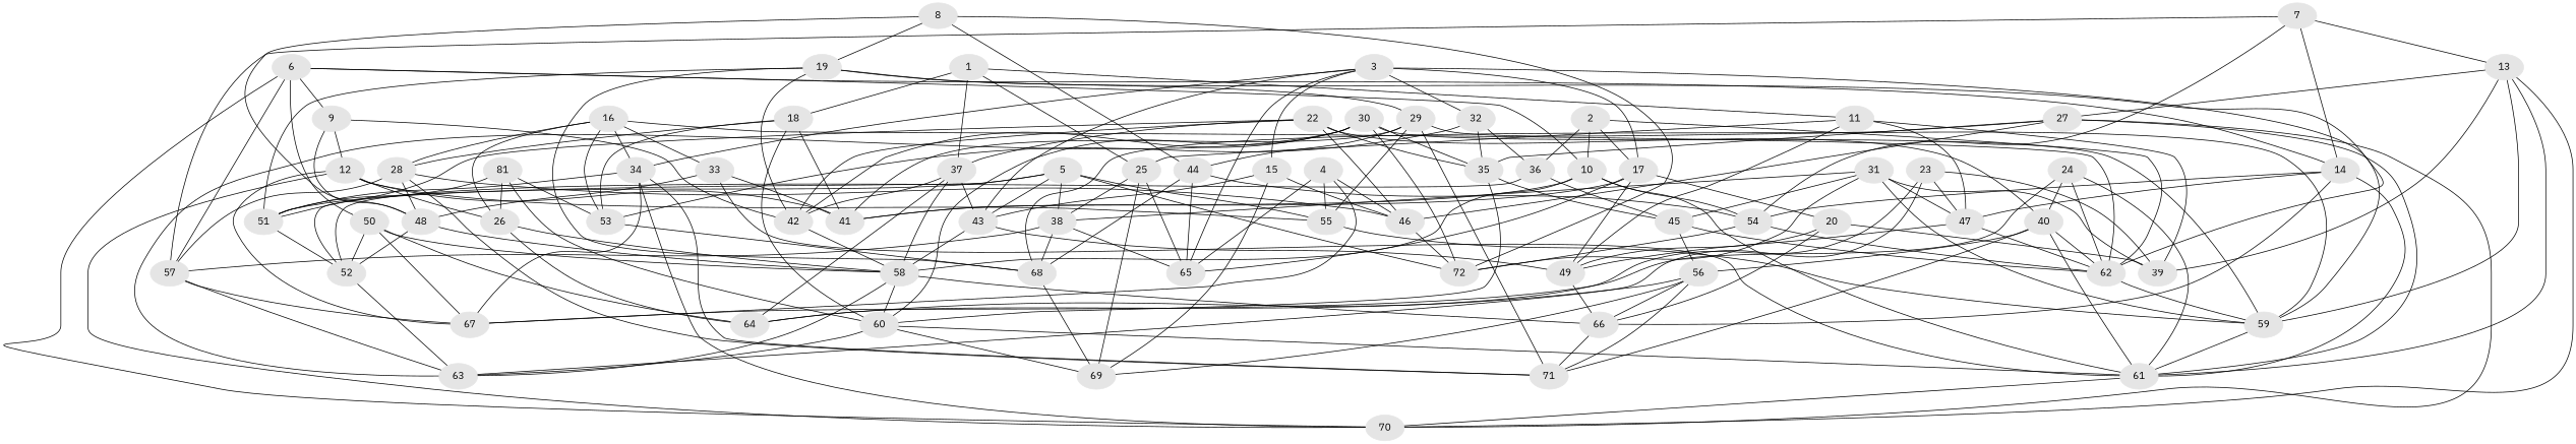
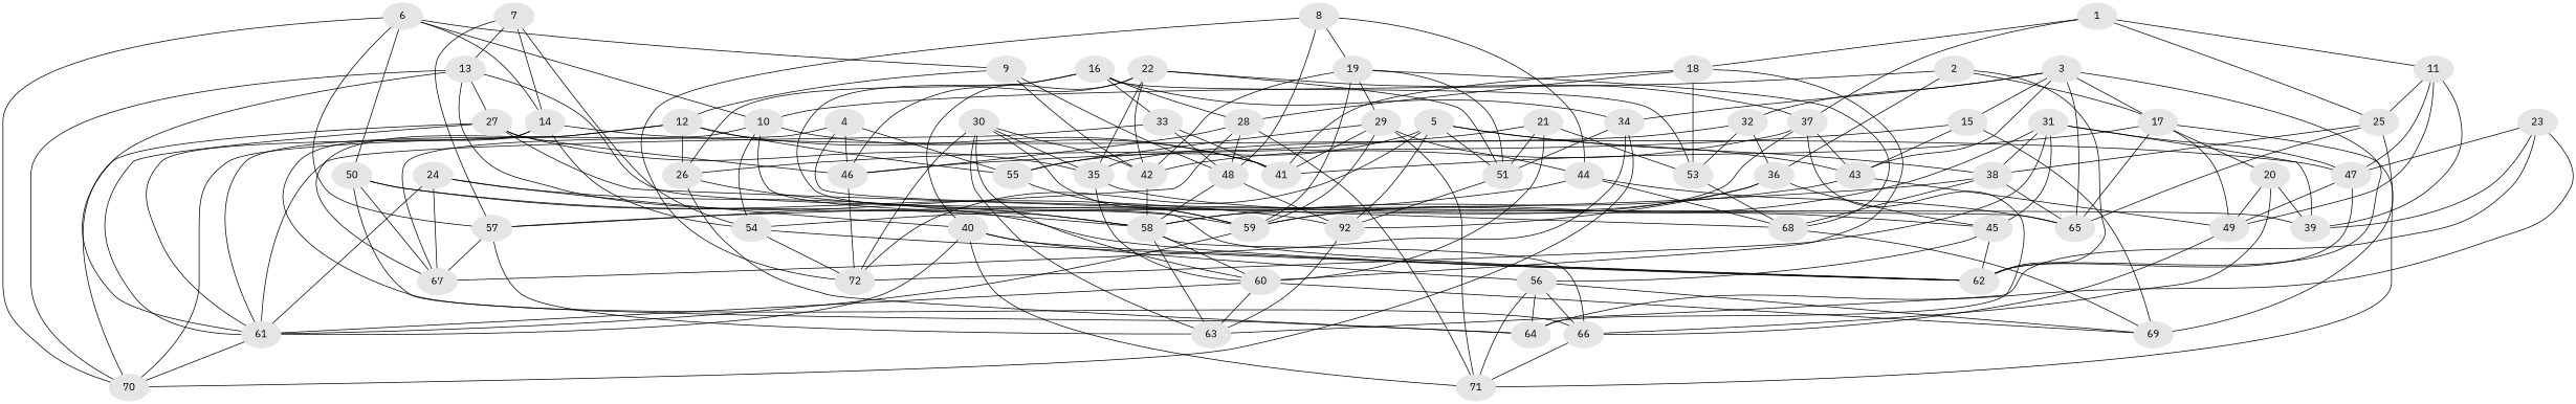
  graph {
    fontname="IBM Plex Sans"
    node [color=gray90 fontname="IBM Plex Sans" style=filled]
    edge [fontname="IBM Plex Sans" weight=1.0]
    1
    11
    18
    25
    37
    39
    47
    49
    41
    28
    53
    60
    65
    38
    69
    43
    42
    58
    64
    2
    10
    17
    36
    62
    54
    61
    20
-   52
+   52 [label=92]
    59
    45
    3
    15
    32
    34
    46
    35
    67
    51
    70
    71
    4
    55
    72
    5
    57
    68
    63
    6
    9
    14
    50
    48
    12
    66
    7
    13
    27
    8
    19
    44
    29
    26
    16
    33
-   21 [label=81]
+   21
    22
    40
    56
    23
    24
    30
    31
    1 -- 11
    1 -- 18
    1 -- 25
    1 -- 37
    11 -- 25
    11 -- 39 [weight=2.0]
    11 -- 47
    11 -- 49
    18 -- 41
    18 -- 28
    18 -- 53 [weight=2.0]
    18 -- 60
    25 -- 65
    25 -- 38
    25 -- 69 [weight=2.0]
    37 -- 43
    37 -- 42
    37 -- 58
    37 -- 64
    47 -- 49
    47 -- 62
    49 -- 66
    28 -- 46
    28 -- 71
    28 -- 57
    28 -- 48
    53 -- 68
    60 -- 69
    60 -- 61
    60 -- 63
    38 -- 65
    38 -- 57
    38 -- 68
    43 -- 49
    43 -- 58
    42 -- 58
    58 -- 60
    58 -- 63
    58 -- 66
    2 -- 10
    2 -- 17
    2 -- 36
    2 -- 62
    10 -- 41
    10 -- 58
    10 -- 54
    10 -- 61
    17 -- 49
    17 -- 41
    17 -- 65
    17 -- 20
    36 -- 52
-   62 -- 59 [weight=2.0]
+   36 -- 59 [weight=2.0]
    36 -- 45
    54 -- 62
    54 -- 72
    61 -- 70
    20 -- 39
    20 -- 49
    20 -- 66
    52 -- 63
    59 -- 61
    45 -- 62 [weight=2.0]
    45 -- 56
    3 -- 65
    3 -- 43
    3 -- 17
    3 -- 62 [weight=2.0]
    3 -- 15
    3 -- 32
    3 -- 34
    15 -- 69
    15 -- 43
    15 -- 46
    32 -- 53
    32 -- 36
    32 -- 35
    34 -- 67
    34 -- 51
    34 -- 70
-   34 -- 71
+   17 -- 71
    46 -- 72
    35 -- 60
    35 -- 45
    51 -- 52
    4 -- 65
    4 -- 46
    4 -- 67
    4 -- 55
    55 -- 59 [weight=2.0]
    5 -- 38
    5 -- 43
    5 -- 52
    5 -- 51
    5 -- 55
    5 -- 72
    57 -- 67
    57 -- 63
    68 -- 69
    6 -- 10
    6 -- 70
    6 -- 57
    6 -- 9
    6 -- 14
    6 -- 50
    9 -- 42
    9 -- 48
    9 -- 12
    14 -- 47
    14 -- 54
    14 -- 61
    14 -- 66
    50 -- 58
    50 -- 64 [weight=2.0]
    50 -- 52
    50 -- 67
    48 -- 58
    48 -- 52
    12 -- 41
    12 -- 67
    12 -- 70
    12 -- 55
    12 -- 26
    66 -- 71
    7 -- 54
    7 -- 57
    7 -- 14
    7 -- 13
    13 -- 39
    13 -- 61
    13 -- 59
    13 -- 70
    13 -- 27
    27 -- 61
    27 -- 46
    27 -- 35
    27 -- 70
    27 -- 68
    8 -- 72
    8 -- 48
    8 -- 19
    8 -- 44
    19 -- 42
    19 -- 59
    19 -- 51
    19 -- 68
    19 -- 29
    44 -- 65
    44 -- 54
    44 -- 68
    29 -- 41
    29 -- 59
    29 -- 71
    29 -- 55
    29 -- 44
    26 -- 58
    26 -- 64
    16 -- 28
    16 -- 53
    16 -- 62
    16 -- 34
    16 -- 26
    16 -- 33
    33 -- 41
    33 -- 61
    33 -- 48
    21 -- 53
    21 -- 60 [weight=3.0]
    21 -- 51
    21 -- 26
    22 -- 37
    22 -- 42
    22 -- 46
    22 -- 35
    22 -- 51
    22 -- 40
    40 -- 62
    40 -- 61
    40 -- 71
    40 -- 56
    56 -- 69
    56 -- 64
    56 -- 71
    56 -- 66
    23 -- 39
    23 -- 47
    23 -- 64
    23 -- 63
    24 -- 62
    24 -- 61
    24 -- 67
    24 -- 40
    30 -- 60
    30 -- 42
    30 -- 59
    30 -- 35
    30 -- 72
    30 -- 63
    31 -- 39
    31 -- 47
    31 -- 38
    31 -- 59
    31 -- 45
    31 -- 72
  }
